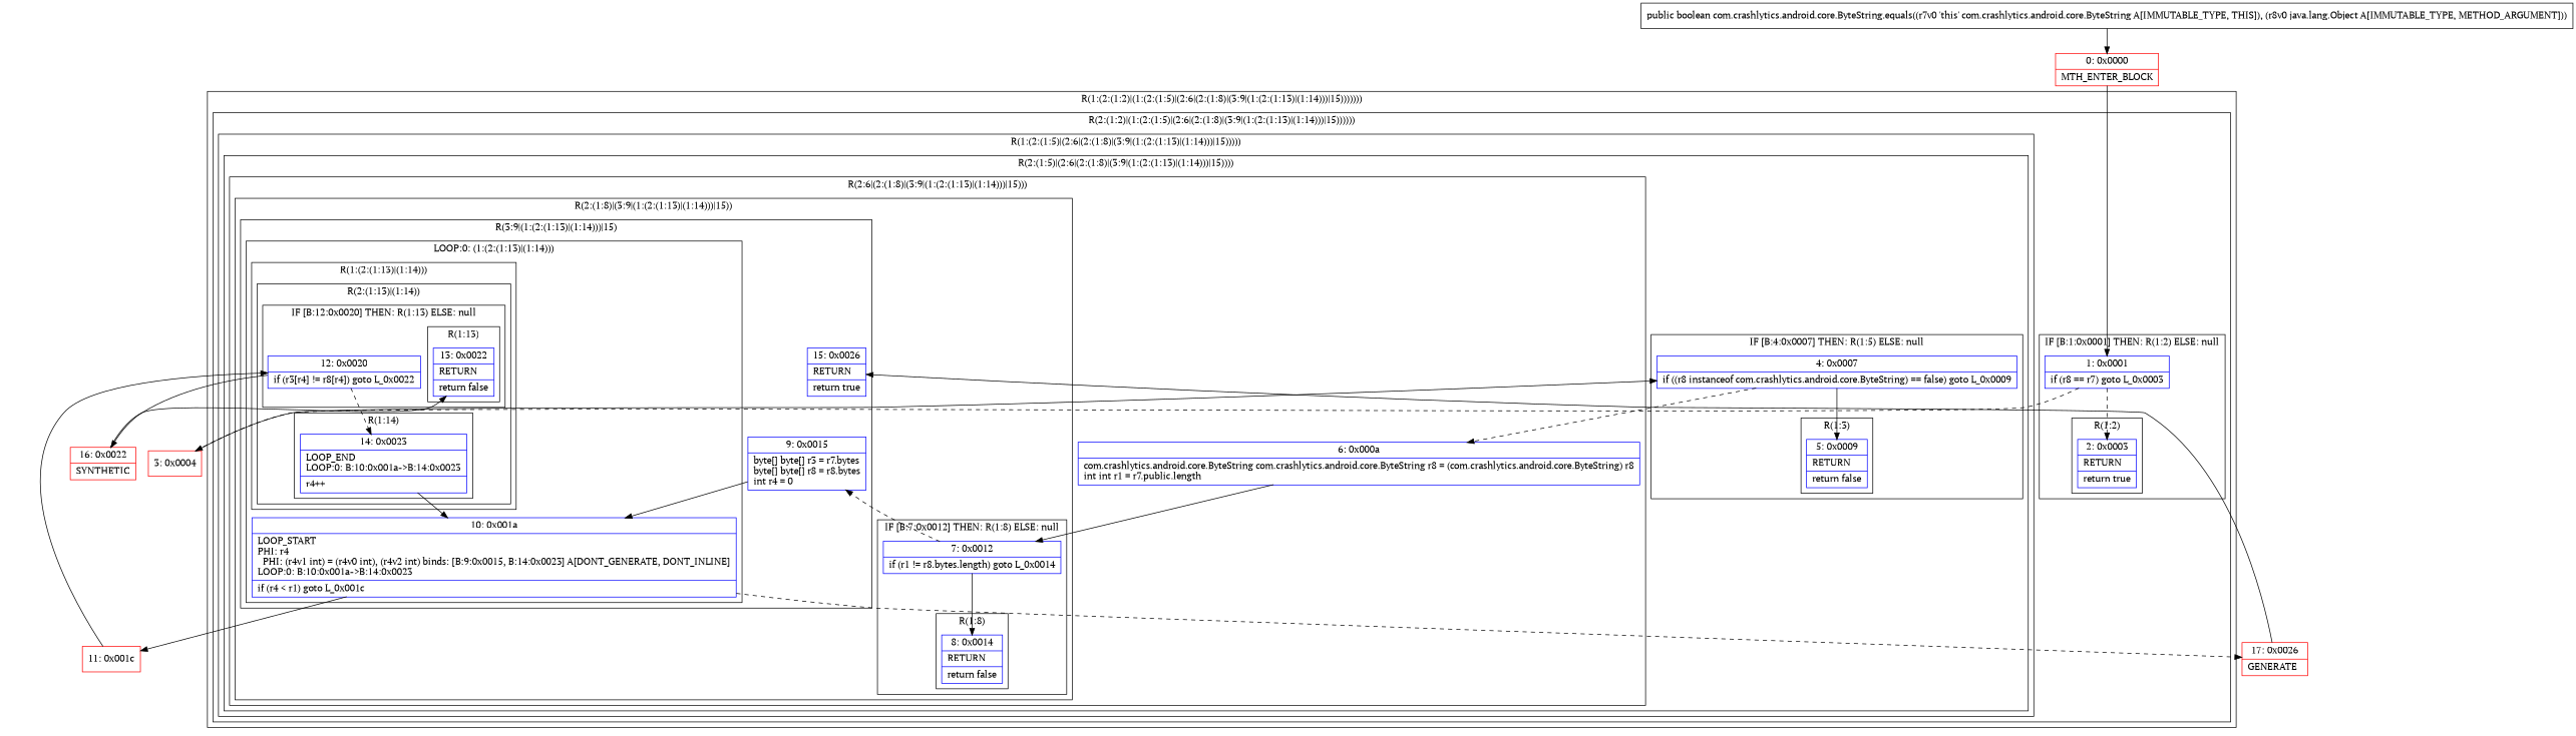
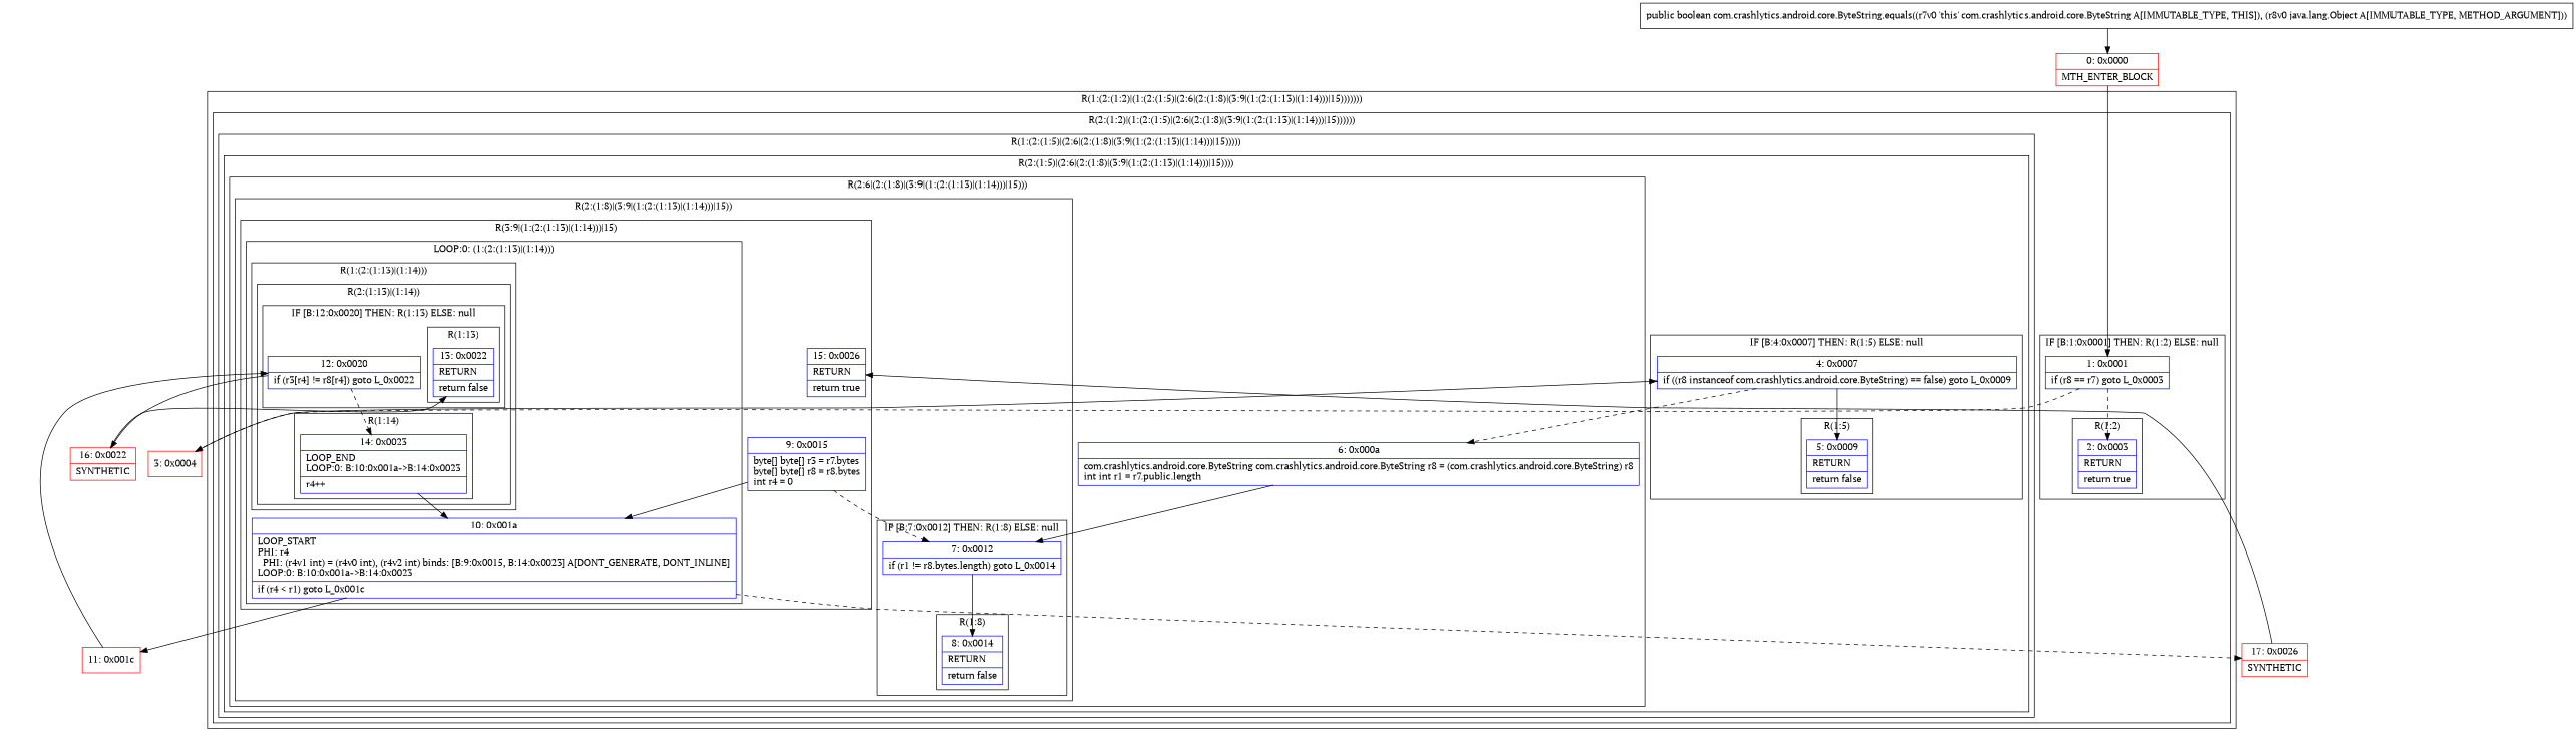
  digraph {
    fontname="PT Serif"
    node [color=blue fontname="PT Serif" shape=record]
    edge [fontname="PT Serif"]
    n1 [label="{2\:\ 0x0003|RETURN\l|return true\l}"]
    n2 [label="{1\:\ 0x0001|if (r8 == r7) goto L_0x0003\l}"]
    n3 [label="{5\:\ 0x0009|RETURN\l|return false\l}"]
    n4 [label="{4\:\ 0x0007|if ((r8 instanceof com.crashlytics.android.core.ByteString) == false) goto L_0x0009\l}"]
    n5 [label="{8\:\ 0x0014|RETURN\l|return false\l}"]
    n6 [label="{7\:\ 0x0012|if (r1 != r8.bytes.length) goto L_0x0014\l}"]
    n7 [label="{13\:\ 0x0022|RETURN\l|return false\l}"]
    n8 [label="{12\:\ 0x0020|if (r3[r4] != r8[r4]) goto L_0x0022\l}"]
    n9 [label="{14\:\ 0x0023|LOOP_END\lLOOP:0: B:10:0x001a\-\>B:14:0x0023\l|r4++\l}"]
    n10 [label="{10\:\ 0x001a|LOOP_START\lPHI: r4 \l  PHI: (r4v1 int) = (r4v0 int), (r4v2 int) binds: [B:9:0x0015, B:14:0x0023] A[DONT_GENERATE, DONT_INLINE]\lLOOP:0: B:10:0x001a\-\>B:14:0x0023\l|if (r4 \< r1) goto L_0x001c\l}"]
    n11 [label="{9\:\ 0x0015|byte[] byte[] r3 = r7.bytes\lbyte[] byte[] r8 = r8.bytes\lint r4 = 0\l}"]
    n12 [label="{15\:\ 0x0026|RETURN\l|return true\l}"]
    n13 [label="{6\:\ 0x000a|com.crashlytics.android.core.ByteString com.crashlytics.android.core.ByteString r8 = (com.crashlytics.android.core.ByteString) r8\lint int r1 = r7.public.length\l}"]
    n14 [color=red label="{3\:\ 0x0004}"]
    n15 [color=red label="{16\:\ 0x0022|SYNTHETIC\l}"]
    n16 [color=red label="{11\:\ 0x001c}"]
-   n17 [color=red label="{17\:\ 0x0026|GENERATE\l}"]
+   n17 [color=red label="{17\:\ 0x0026|SYNTHETIC\l}"]
    n18 [color=red label="{0\:\ 0x0000|MTH_ENTER_BLOCK\l}"]
    n19 [label="{public boolean com.crashlytics.android.core.ByteString.equals((r7v0 'this' com.crashlytics.android.core.ByteString A[IMMUTABLE_TYPE, THIS]), (r8v0 java.lang.Object A[IMMUTABLE_TYPE, METHOD_ARGUMENT])) }" color=""]
    subgraph cluster_1 {
      label="R(1:(2:(1:2)|(1:(2:(1:5)|(2:6|(2:(1:8)|(3:9|(1:(2:(1:13)|(1:14)))|15)))))))"
      subgraph cluster_2 {
        label="R(2:(1:2)|(1:(2:(1:5)|(2:6|(2:(1:8)|(3:9|(1:(2:(1:13)|(1:14)))|15))))))"
        subgraph cluster_3 {
          label="IF [B:1:0x0001] THEN: R(1:2) ELSE: null"
          n2
          subgraph cluster_4 {
            label="R(1:2)"
            n1
          }
        }
        subgraph cluster_5 {
          label="R(1:(2:(1:5)|(2:6|(2:(1:8)|(3:9|(1:(2:(1:13)|(1:14)))|15)))))"
          subgraph cluster_6 {
            label="R(2:(1:5)|(2:6|(2:(1:8)|(3:9|(1:(2:(1:13)|(1:14)))|15))))"
            subgraph cluster_7 {
              label="IF [B:4:0x0007] THEN: R(1:5) ELSE: null"
              n4
              subgraph cluster_8 {
-               label="R(1:3)"
+               label="R(1:5)"
                n3
              }
            }
            subgraph cluster_9 {
              label="R(2:6|(2:(1:8)|(3:9|(1:(2:(1:13)|(1:14)))|15)))"
              n13
              subgraph cluster_10 {
                label="R(2:(1:8)|(3:9|(1:(2:(1:13)|(1:14)))|15))"
                subgraph cluster_11 {
                  label="IF [B:7:0x0012] THEN: R(1:8) ELSE: null"
                  n6
                  subgraph cluster_12 {
                    label="R(1:8)"
                    n5
                  }
                }
                subgraph cluster_13 {
                  label="R(3:9|(1:(2:(1:13)|(1:14)))|15)"
                  n11
                  n12
                  subgraph cluster_14 {
                    label="LOOP:0: (1:(2:(1:13)|(1:14)))"
                    n10
                    subgraph cluster_15 {
                      label="R(1:(2:(1:13)|(1:14)))"
                      subgraph cluster_16 {
                        label="R(2:(1:13)|(1:14))"
                        subgraph cluster_17 {
                          label="IF [B:12:0x0020] THEN: R(1:13) ELSE: null"
                          n8
                          subgraph cluster_18 {
                            label="R(1:13)"
                            n7
                          }
                        }
                        subgraph cluster_19 {
                          label="R(1:14)"
                          n9
                        }
                      }
                    }
                  }
                }
              }
            }
          }
        }
      }
    }
    n2 -> n1 [style=dashed]
    n2 -> n14 [style=dashed]
    n4 -> n3
    n4 -> n13 [style=dashed]
    n6 -> n5
-   n6 -> n11 [style=dashed]
+   n11 -> n6 [style=dashed]
    n8 -> n9 [style=dashed]
    n8 -> n15
    n9 -> n10
    n10 -> n16
    n10 -> n17 [style=dashed]
    n11 -> n10
    n13 -> n6
    n14 -> n4
    n15 -> n7
    n16 -> n8
    n17 -> n12
    n18 -> n2
    n19 -> n18
  }
